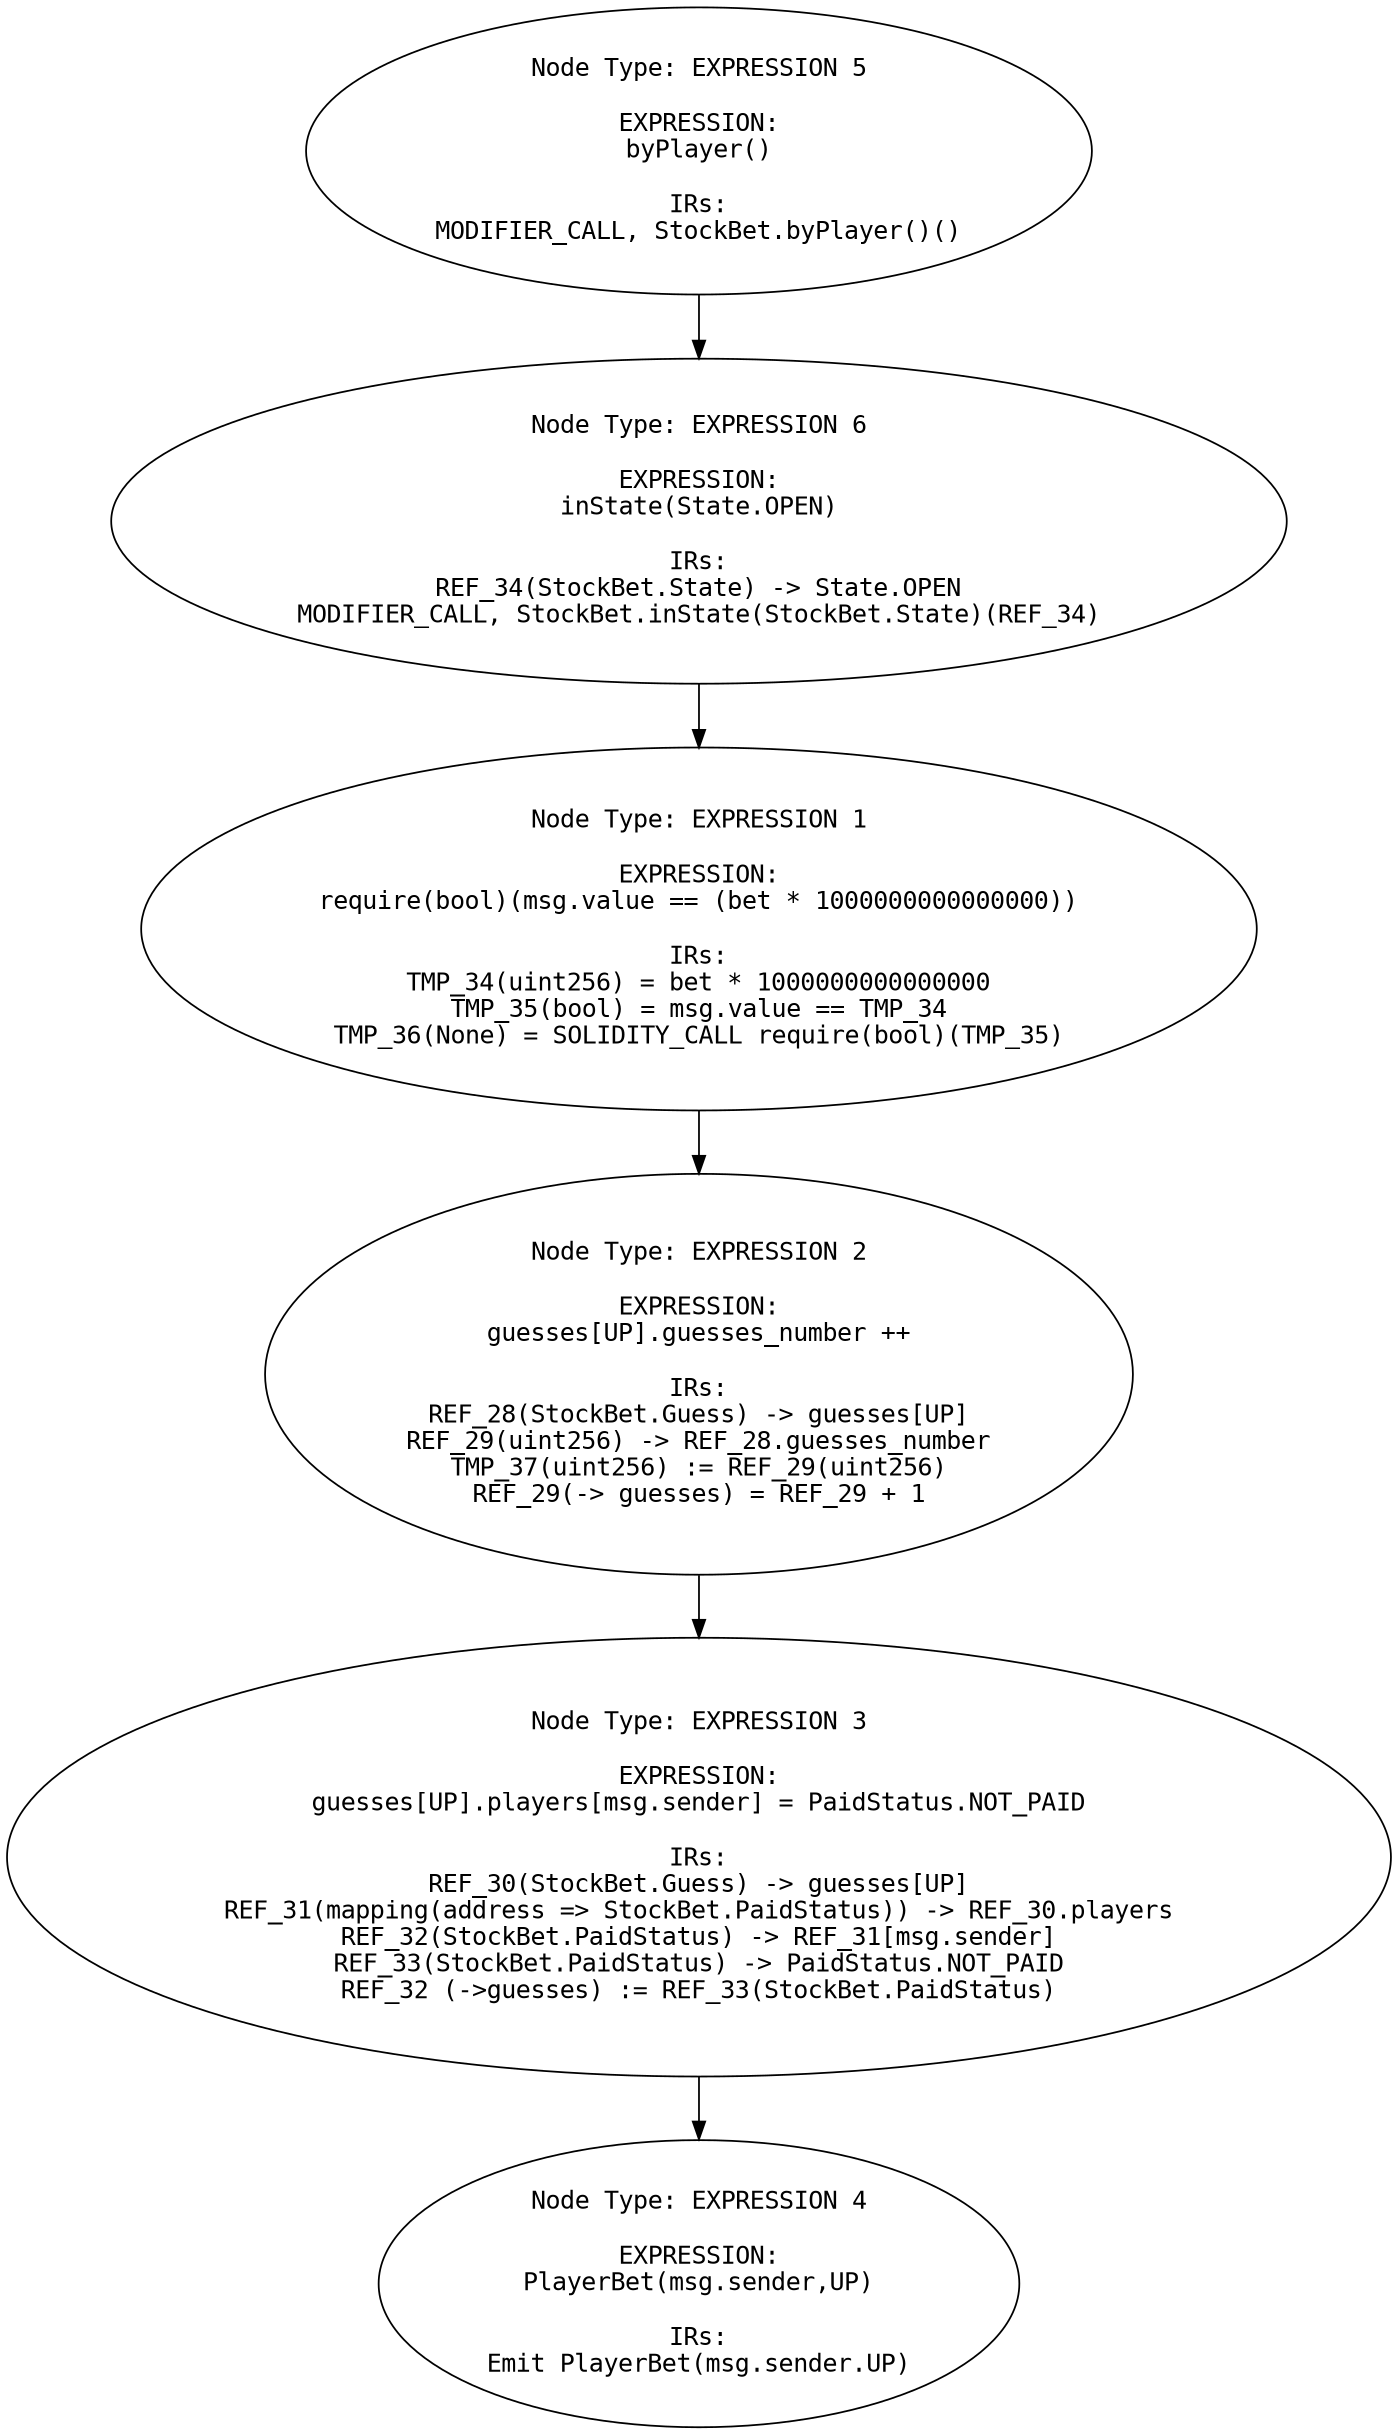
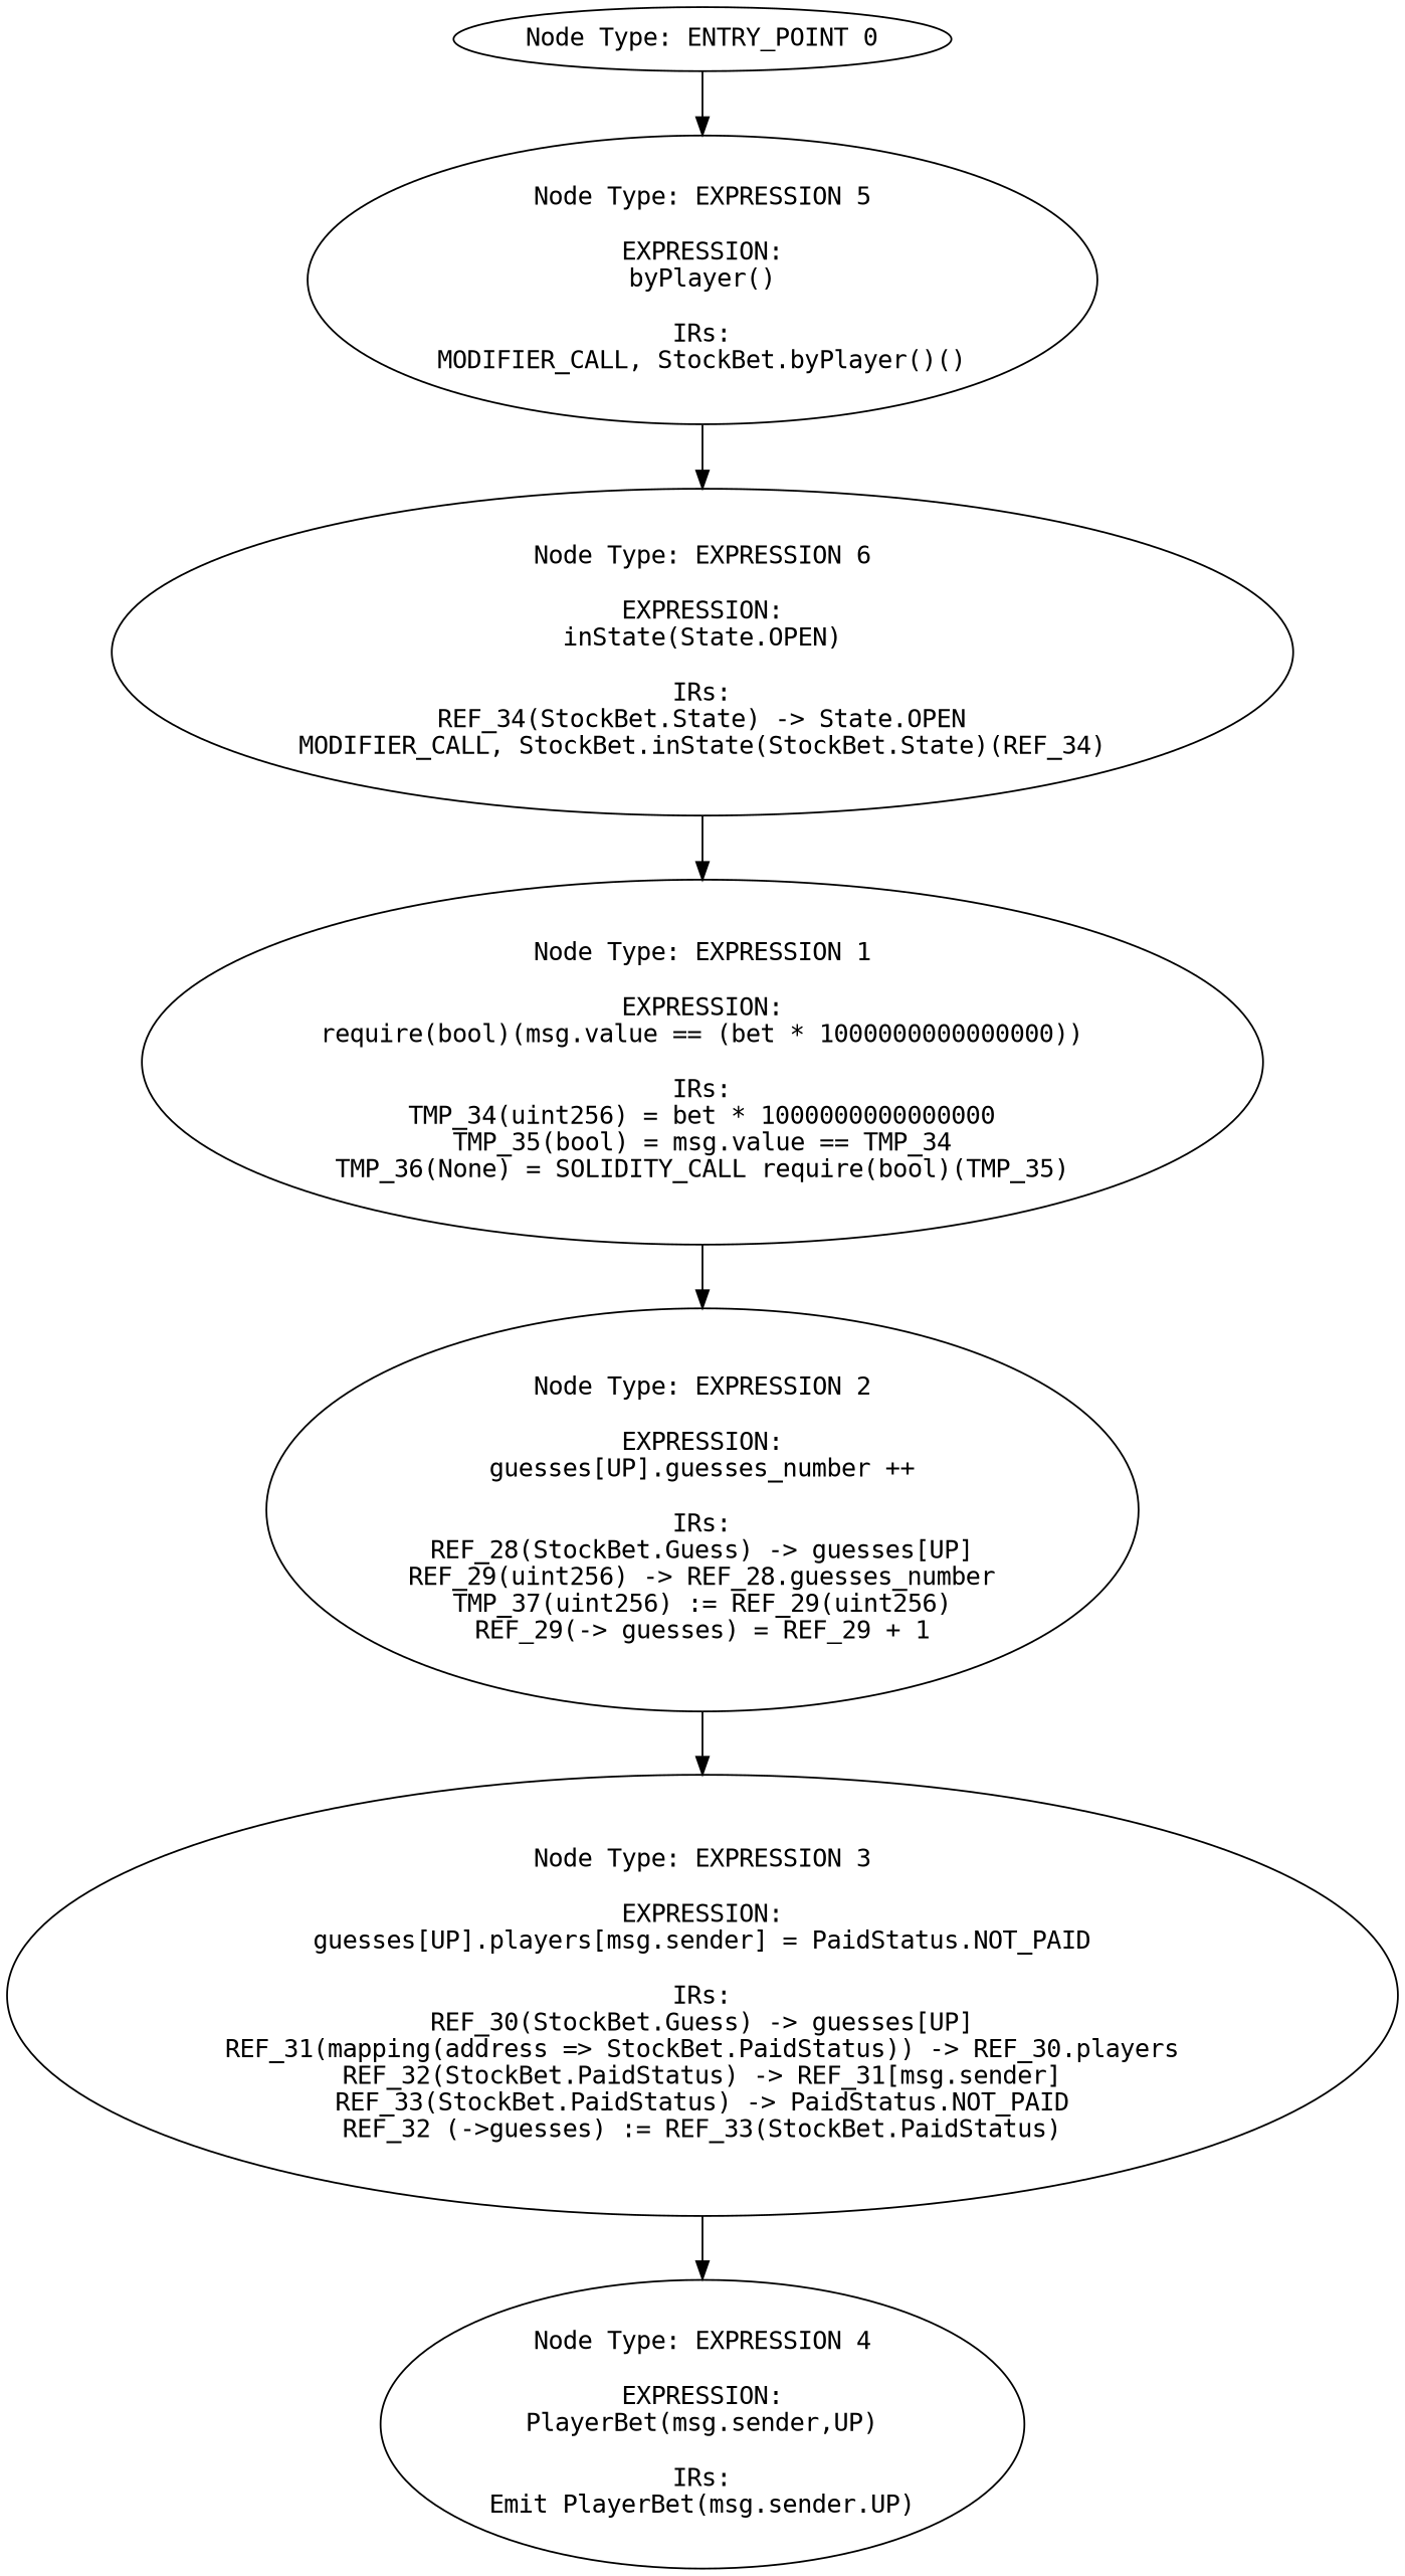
  digraph {
    fontname="DejaVu Sans Mono"
    node [fontname="DejaVu Sans Mono"]
    edge [fontname="DejaVu Sans Mono"]
+   n1 [label="Node Type: ENTRY_POINT 0\n"]
    n2 [label="Node Type: EXPRESSION 5\n\nEXPRESSION:\nbyPlayer()\n\nIRs:\nMODIFIER_CALL, StockBet.byPlayer()()"]
    n3 [label="Node Type: EXPRESSION 6\n\nEXPRESSION:\ninState(State.OPEN)\n\nIRs:\nREF_34(StockBet.State) -> State.OPEN\nMODIFIER_CALL, StockBet.inState(StockBet.State)(REF_34)"]
    n4 [label="Node Type: EXPRESSION 1\n\nEXPRESSION:\nrequire(bool)(msg.value == (bet * 1000000000000000))\n\nIRs:\nTMP_34(uint256) = bet * 1000000000000000\nTMP_35(bool) = msg.value == TMP_34\nTMP_36(None) = SOLIDITY_CALL require(bool)(TMP_35)"]
    n5 [label="Node Type: EXPRESSION 2\n\nEXPRESSION:\nguesses[UP].guesses_number ++\n\nIRs:\nREF_28(StockBet.Guess) -> guesses[UP]\nREF_29(uint256) -> REF_28.guesses_number\nTMP_37(uint256) := REF_29(uint256)\nREF_29(-> guesses) = REF_29 + 1"]
    n6 [label="Node Type: EXPRESSION 3\n\nEXPRESSION:\nguesses[UP].players[msg.sender] = PaidStatus.NOT_PAID\n\nIRs:\nREF_30(StockBet.Guess) -> guesses[UP]\nREF_31(mapping(address => StockBet.PaidStatus)) -> REF_30.players\nREF_32(StockBet.PaidStatus) -> REF_31[msg.sender]\nREF_33(StockBet.PaidStatus) -> PaidStatus.NOT_PAID\nREF_32 (->guesses) := REF_33(StockBet.PaidStatus)"]
    n7 [label="Node Type: EXPRESSION 4\n\nEXPRESSION:\nPlayerBet(msg.sender,UP)\n\nIRs:\nEmit PlayerBet(msg.sender.UP)"]
+   n1 -> n2
    n2 -> n3
    n3 -> n4
    n4 -> n5
    n5 -> n6
    n6 -> n7
  }
